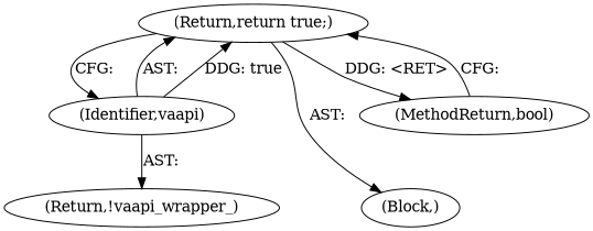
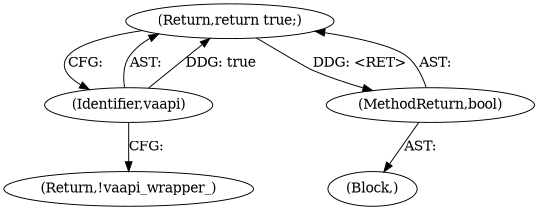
  digraph {
    n1 [label="(Return,return true;)"]
    n2 [label="(Identifier,vaapi)"]
    n3 [label="(Block,)"]
    n4 [label="(MethodReturn,bool)"]
    n5 [label="(Return,!vaapi_wrapper_)"]
    n1 -> n2 [label="CFG: "]
-   n1 -> n3 [label="AST: "]
+   n4 -> n3 [label="AST: "]
    n1 -> n4 [label="DDG: <RET>"]
    n2 -> n1 [label="AST: "]
    n2 -> n1 [label="DDG: true"]
-   n2 -> n5 [label="AST: "]
-   n4 -> n1 [label="CFG: "]
+   n2 -> n5 [label="CFG: "]
+   n4 -> n1 [label="AST: "]
  }
